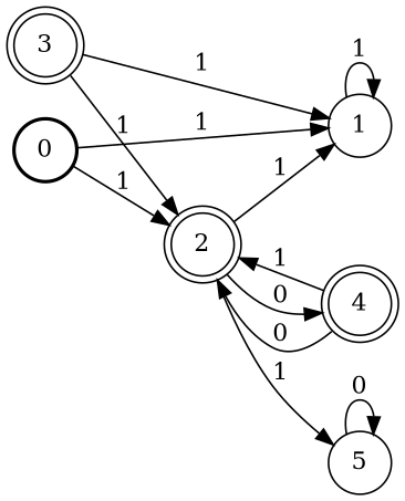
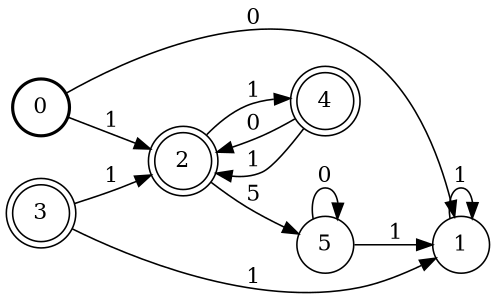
  digraph {
    rankdir=LR
    node [shape=circle]
    0 [style=bold]
    1
    2 [peripheries=2]
    4 [peripheries=2]
    5
    3 [peripheries=2]
-   0 -> 1 [label=1]
+   0 -> 1 [label=0]
    0 -> 2 [label=1]
    1 -> 1 [label=1]
-   2 -> 4 [label=0]
-   2 -> 5 [label=1]
+   2 -> 4 [label=1]
+   2 -> 5 [label=5]
    4 -> 2 [label=0]
    4 -> 2 [label=1]
-   2 -> 1 [label=1]
+   5 -> 1 [label=1]
    5 -> 5 [label=0]
    3 -> 1 [label=1]
    3 -> 2 [label=1]
  }
